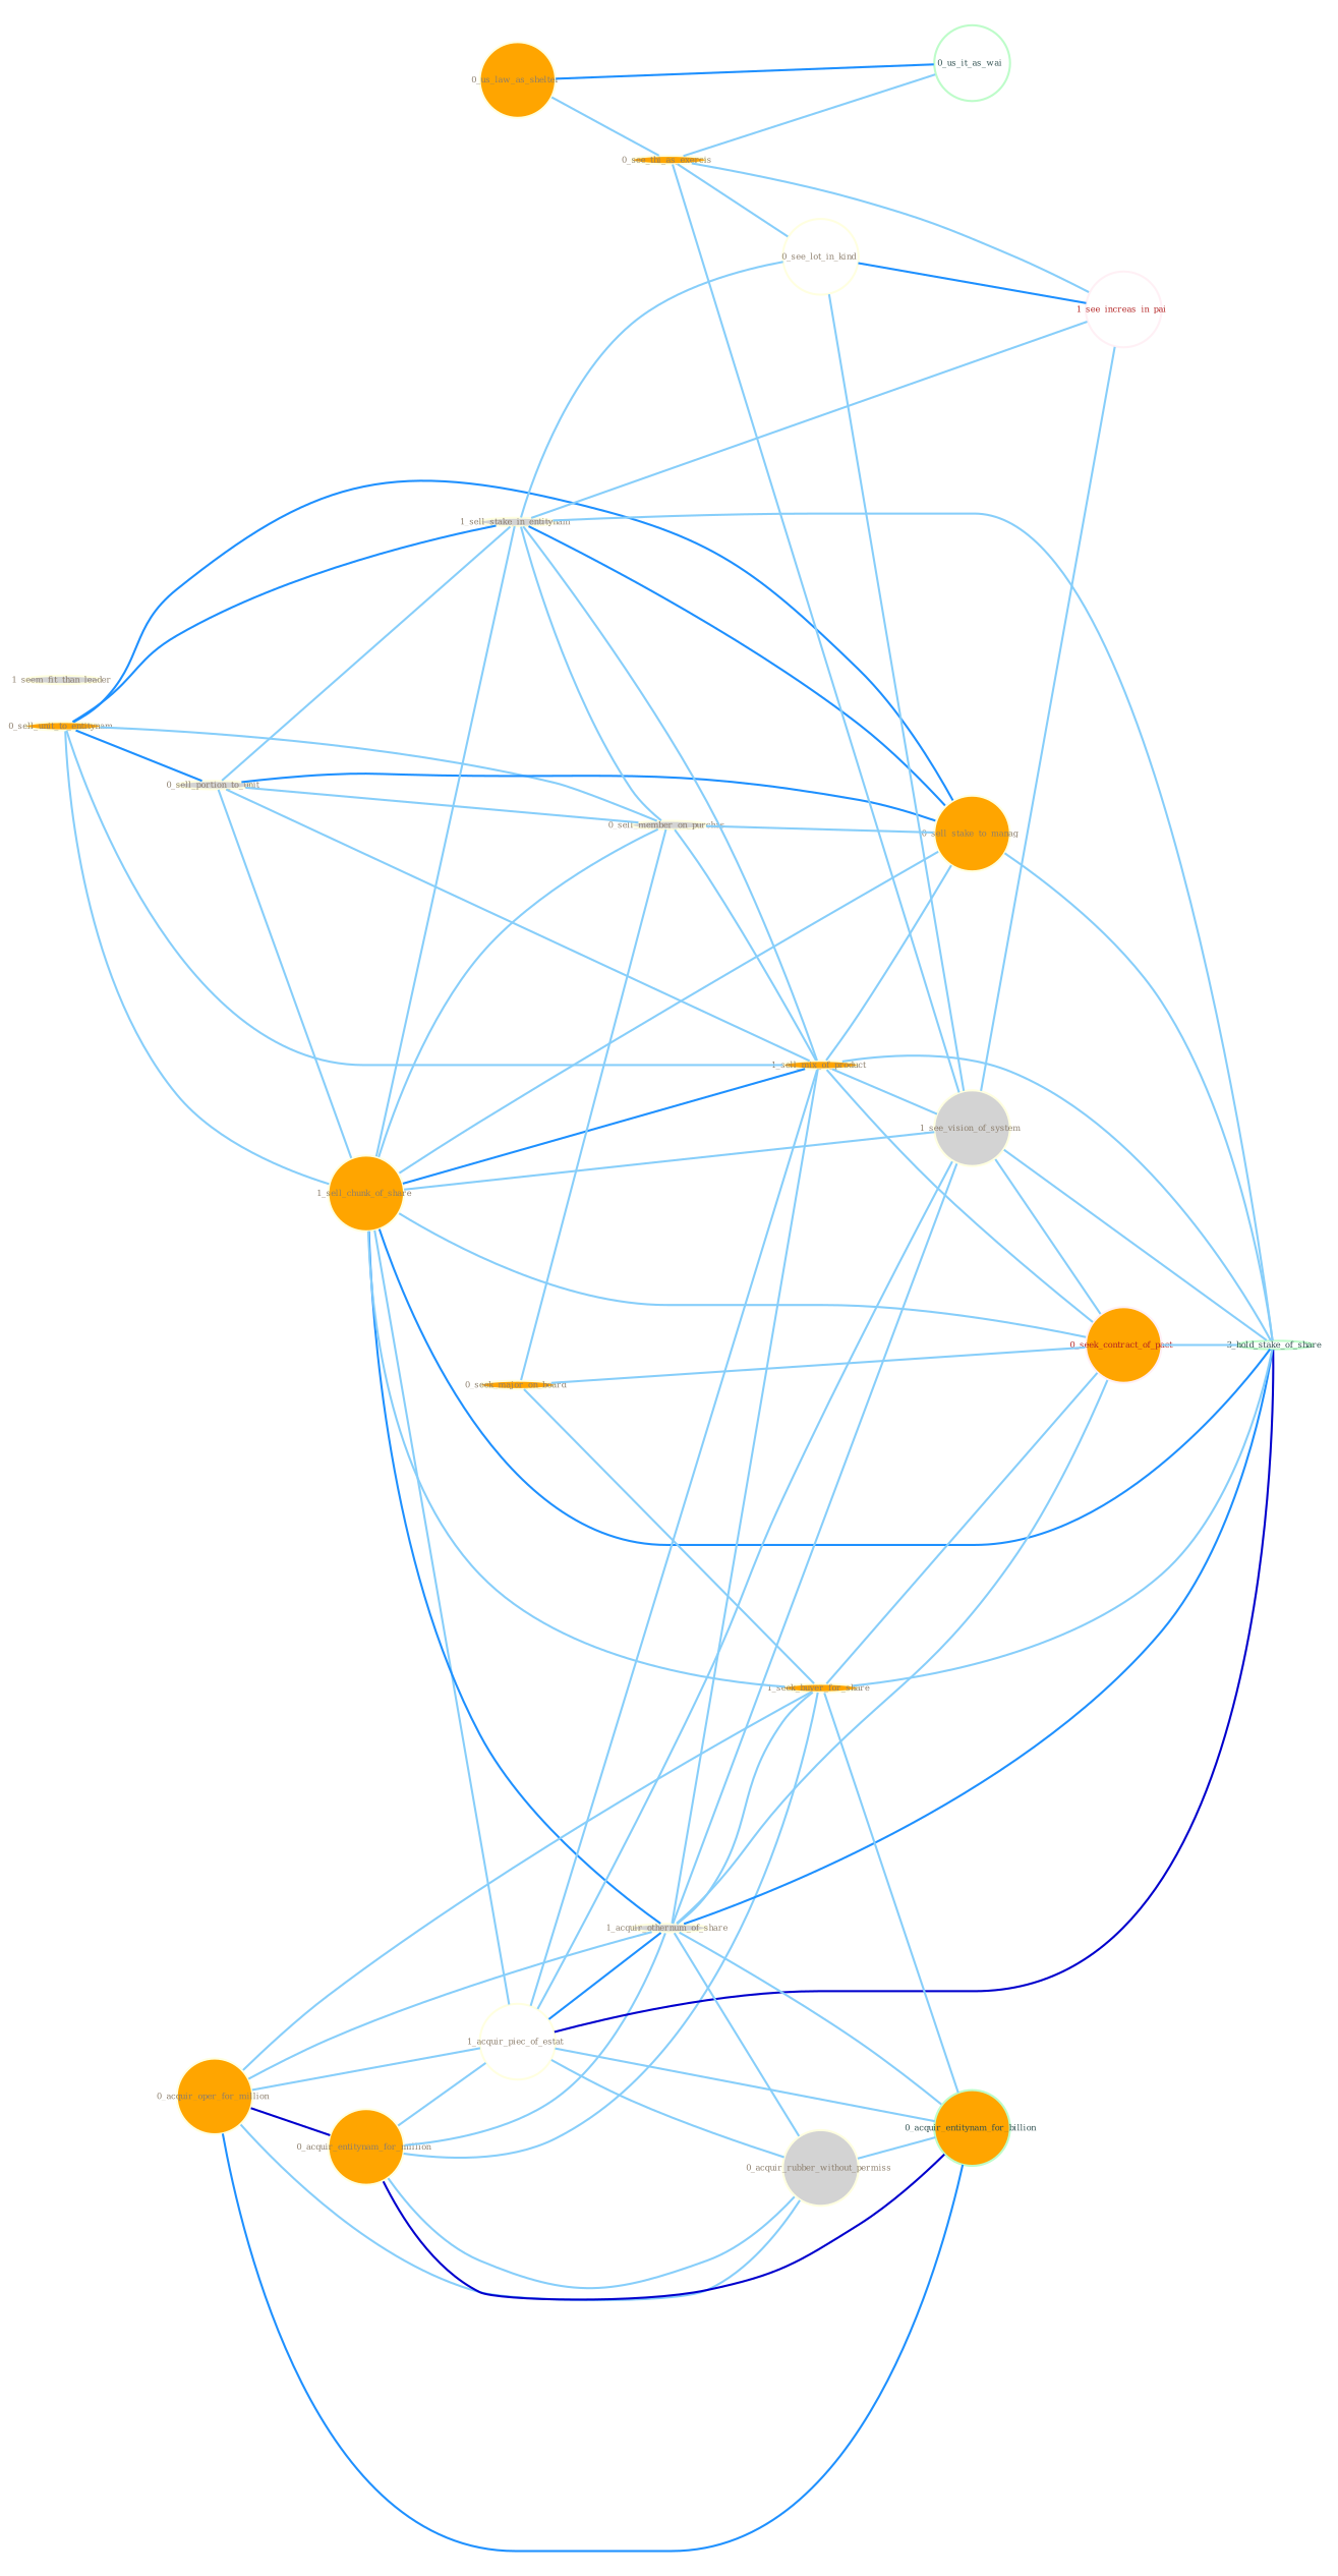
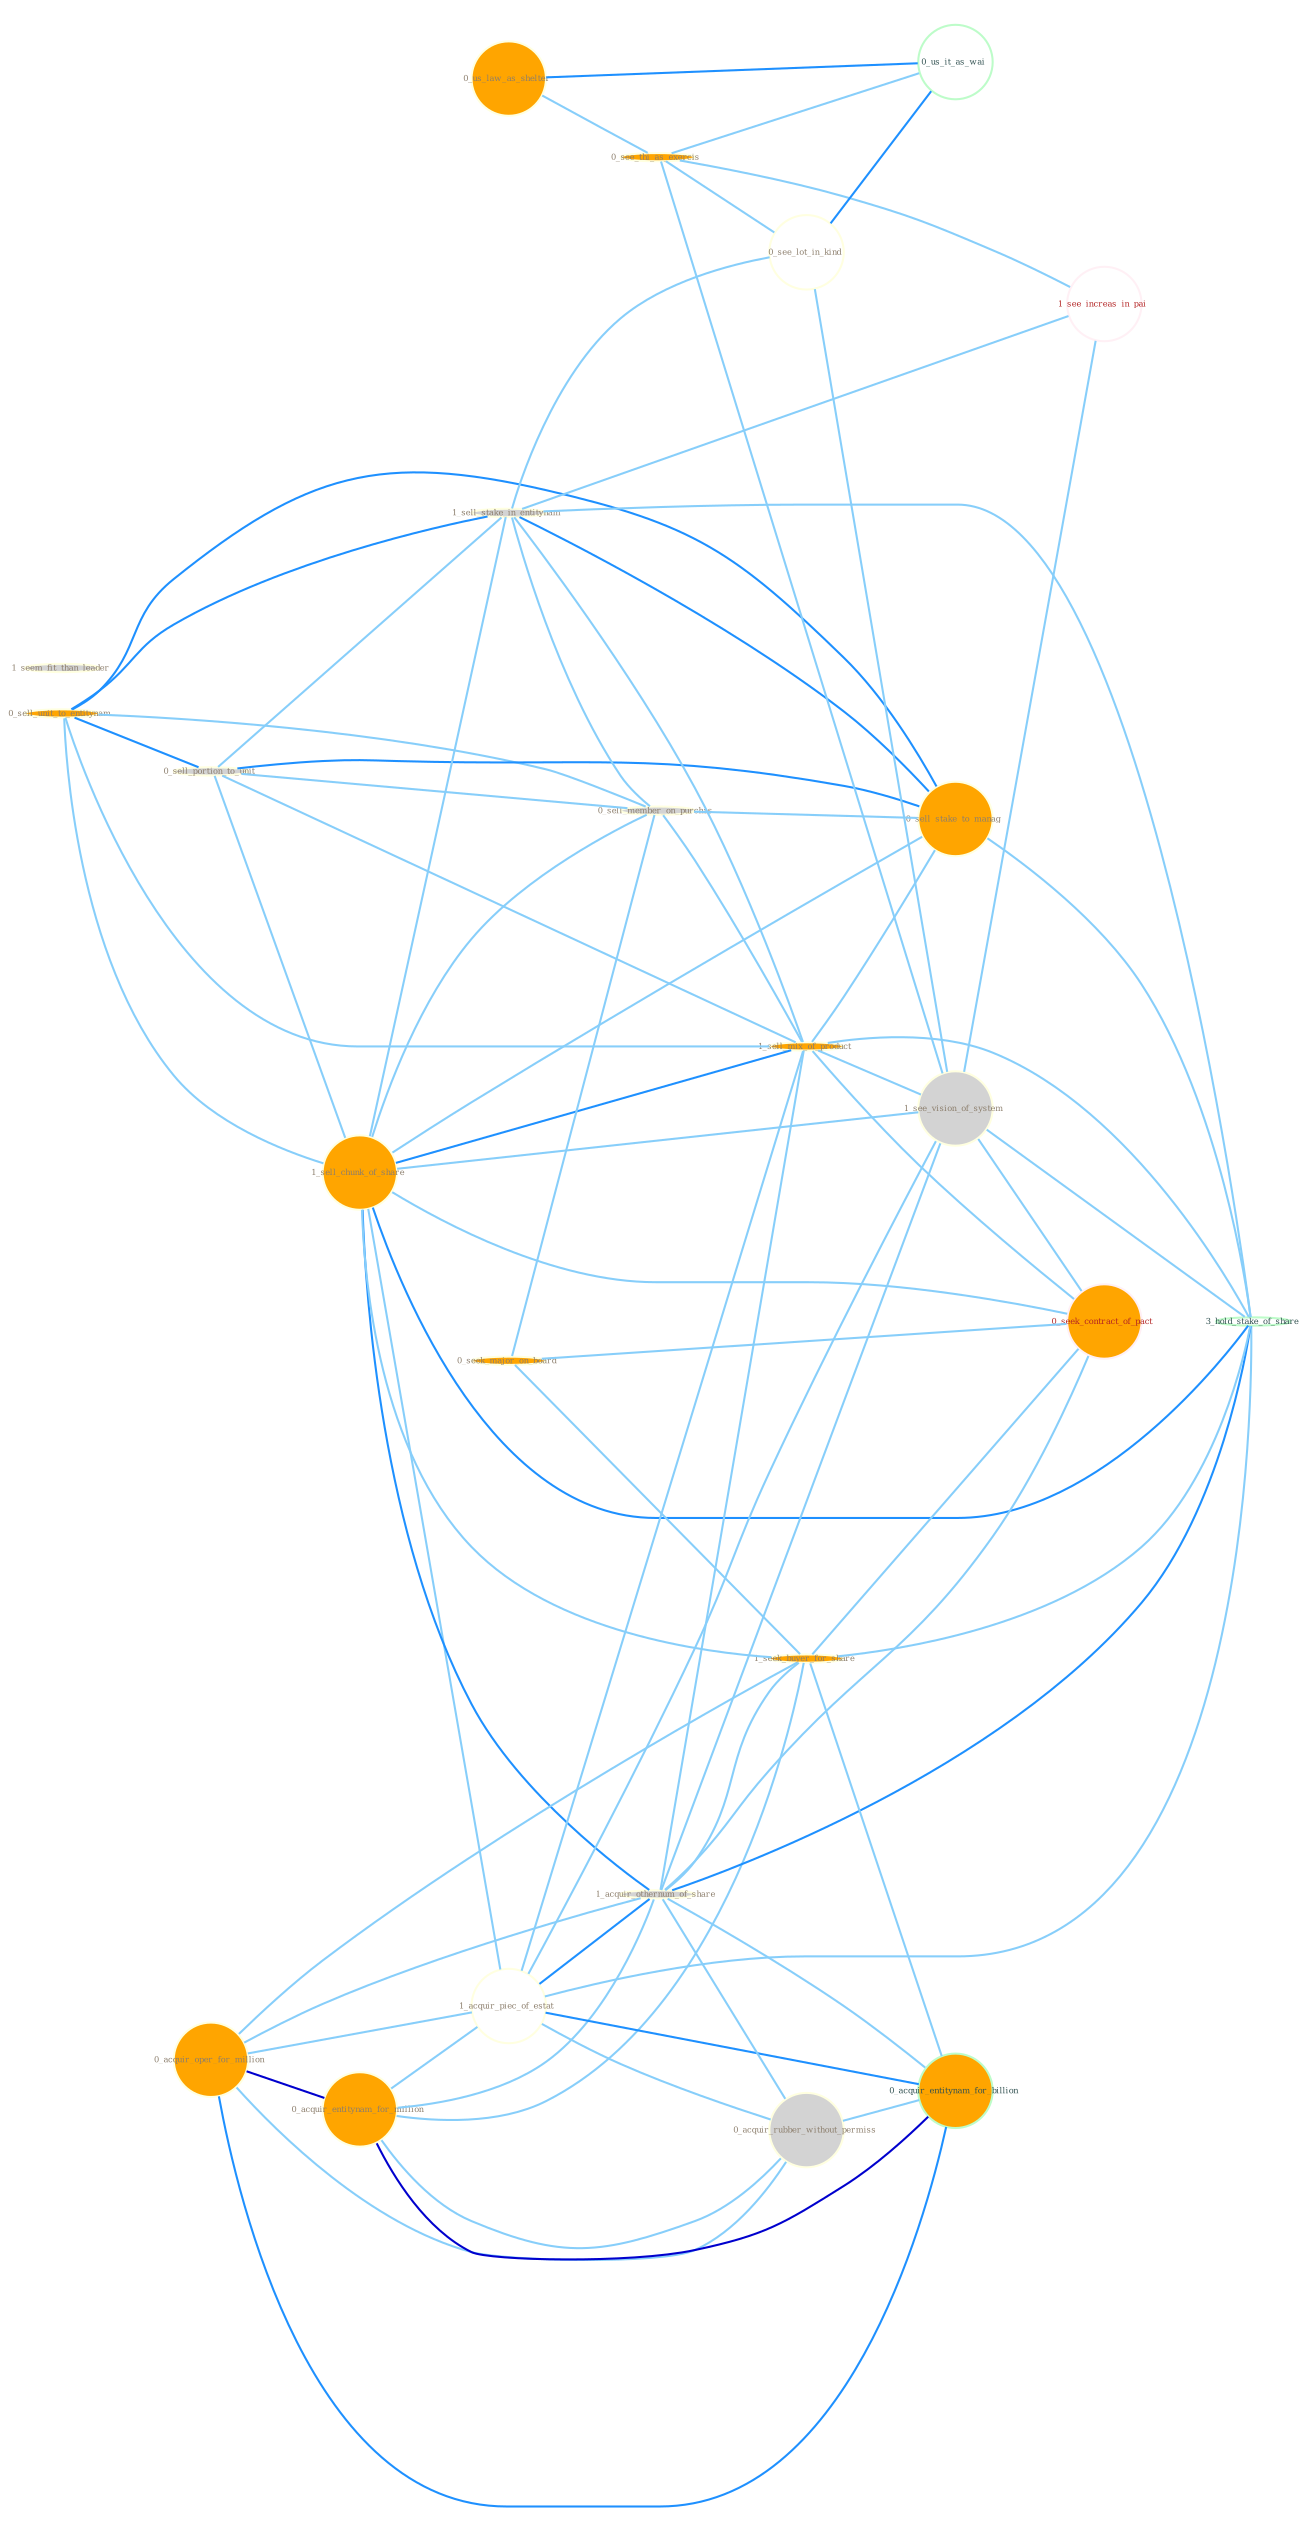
  graph {
    rankdir=LR
    node [color="#ffffe0" fillcolor=orange fixedsize=true fontcolor="#8b7d6b" fontsize=4 shape=circle style=filled]
    edge [color="#87cefa" w=1]
    "0_us_law_as_shelter " [height=.06 width=.5]
    "0_sell_unit_to_entitynam " [height=.06 shape=ellipse width=.5]
    "0_sell_portion_to_unit " [fillcolor=lightgrey height=.06 shape=ellipse width=.5]
    "1_sell_chunk_of_share " [height=.06 width=.5]
    "0_acquir_oper_for_million " [height=.06 width=.5]
    "0_acquir_entitynam_for_million " [height=.06 width=.5]
    "1_seem_fit_than_leader " [fillcolor=lightgrey height=.06 shape=ellipse width=.5]
    "1_sell_stake_in_entitynam " [fillcolor=lightgrey height=.06 shape=ellipse width=.5]
    "0_seek_major_on_board " [height=.06 shape=ellipse width=.5]
    "0_sell_member_on_purchas " [fillcolor=lightgrey height=.06 shape=ellipse width=.5]
    "1_acquir_piec_of_estat " [fillcolor=white height=.06 width=.5]
    "0_see_thi_as_exercis " [height=.06 shape=ellipse width=.5]
    "1_acquir_othernum_of_share " [fillcolor=lightgrey height=.06 shape=ellipse width=.5]
    "1_sell_mix_of_product " [height=.06 shape=ellipse width=.5]
    "0_see_lot_in_kind " [fillcolor=white height=.06 width=.5]
    "0_sell_stake_to_manag " [height=.06 width=.5]
    "0_acquir_rubber_without_permiss " [fillcolor=lightgrey height=.06 width=.5]
    "1_seek_buyer_for_share " [height=.06 shape=ellipse width=.5]
    "1_see_vision_of_system " [fillcolor=lightgrey height=.06 width=.5]
    "0_seek_contract_of_pact " [color="#fff0f5" fontcolor="#b22222" height=.06 width=.5]
    "1_see_increas_in_pai " [color="#fff0f5" fillcolor=white fontcolor="#b22222" height=.06 width=.5]
    "0_us_it_as_wai " [color="#BDFCC9" fillcolor=white fontcolor="#2f4f4f" height=.06 width=.5]
    n23 [color="#BDFCC9" fillcolor=white fontcolor="#2f4f4f" height=.06 label="3_hold_stake_of_share" shape=ellipse width=.5]
    "0_acquir_entitynam_for_billion " [color="#BDFCC9" fontcolor="#2f4f4f" height=.06 width=.5]
    subgraph sub_1 {
      "0_us_law_as_shelter "
      "0_sell_unit_to_entitynam "
      "0_sell_portion_to_unit "
      "1_sell_chunk_of_share "
      "0_acquir_oper_for_million "
      "0_acquir_entitynam_for_million "
      "1_seem_fit_than_leader "
      "1_sell_stake_in_entitynam "
      "0_seek_major_on_board "
      "0_sell_member_on_purchas "
      "1_acquir_piec_of_estat "
      "0_see_thi_as_exercis "
      "1_acquir_othernum_of_share "
      "1_sell_mix_of_product "
      "0_see_lot_in_kind "
      "0_sell_stake_to_manag "
      "0_acquir_rubber_without_permiss "
      "1_seek_buyer_for_share "
      "1_see_vision_of_system "
    }
    subgraph sub_2 {
      "0_seek_contract_of_pact "
      "1_see_increas_in_pai "
    }
    "0_us_law_as_shelter " -- "0_see_thi_as_exercis "
    "0_us_law_as_shelter " -- "0_us_it_as_wai " [color="#1e90ff" w=2]
    "0_sell_unit_to_entitynam " -- "0_sell_portion_to_unit " [color="#1e90ff" w=2]
    "0_sell_unit_to_entitynam " -- "1_sell_chunk_of_share "
    "0_sell_unit_to_entitynam " -- "1_sell_stake_in_entitynam " [color="#1e90ff" w=2]
    "0_sell_unit_to_entitynam " -- "0_sell_member_on_purchas "
    "0_sell_unit_to_entitynam " -- "1_sell_mix_of_product "
    "0_sell_unit_to_entitynam " -- "0_sell_stake_to_manag " [color="#1e90ff" w=2]
    "0_sell_portion_to_unit " -- "1_sell_chunk_of_share "
    "0_sell_portion_to_unit " -- "1_sell_stake_in_entitynam "
    "0_sell_portion_to_unit " -- "0_sell_member_on_purchas "
    "0_sell_portion_to_unit " -- "1_sell_mix_of_product "
    "0_sell_portion_to_unit " -- "0_sell_stake_to_manag " [color="#1e90ff" w=2]
    "1_sell_chunk_of_share " -- "1_sell_stake_in_entitynam "
    "1_sell_chunk_of_share " -- "0_sell_member_on_purchas "
    "1_sell_chunk_of_share " -- "1_acquir_piec_of_estat "
    "1_sell_chunk_of_share " -- "1_acquir_othernum_of_share " [color="#1e90ff" w=2]
    "1_sell_chunk_of_share " -- "1_sell_mix_of_product " [color="#1e90ff" w=2]
    "1_sell_chunk_of_share " -- "0_sell_stake_to_manag "
    "1_sell_chunk_of_share " -- "1_seek_buyer_for_share "
    "1_sell_chunk_of_share " -- "1_see_vision_of_system "
    "1_sell_chunk_of_share " -- "0_seek_contract_of_pact "
    "1_sell_chunk_of_share " -- n23 [color="#1e90ff" w=2]
    "0_acquir_oper_for_million " -- "0_acquir_entitynam_for_million " [color="#0000cd" w=3]
    "0_acquir_oper_for_million " -- "1_acquir_piec_of_estat "
    "0_acquir_oper_for_million " -- "1_acquir_othernum_of_share "
    "0_acquir_oper_for_million " -- "0_acquir_rubber_without_permiss "
    "0_acquir_oper_for_million " -- "1_seek_buyer_for_share "
    "0_acquir_oper_for_million " -- "0_acquir_entitynam_for_billion " [color="#1e90ff" w=2]
    "0_acquir_entitynam_for_million " -- "1_acquir_piec_of_estat "
    "0_acquir_entitynam_for_million " -- "1_acquir_othernum_of_share "
    "0_acquir_entitynam_for_million " -- "0_acquir_rubber_without_permiss "
    "0_acquir_entitynam_for_million " -- "1_seek_buyer_for_share "
    "0_acquir_entitynam_for_million " -- "0_acquir_entitynam_for_billion " [color="#0000cd" w=3]
    "1_sell_stake_in_entitynam " -- "0_sell_member_on_purchas "
    "1_sell_stake_in_entitynam " -- "1_sell_mix_of_product "
    "1_sell_stake_in_entitynam " -- "0_see_lot_in_kind "
    "1_sell_stake_in_entitynam " -- "0_sell_stake_to_manag " [color="#1e90ff" w=2]
    "1_sell_stake_in_entitynam " -- "1_see_increas_in_pai "
    "1_sell_stake_in_entitynam " -- n23
    "0_seek_major_on_board " -- "0_sell_member_on_purchas "
    "0_seek_major_on_board " -- "1_seek_buyer_for_share "
    "0_seek_major_on_board " -- "0_seek_contract_of_pact "
    "0_sell_member_on_purchas " -- "1_sell_mix_of_product "
    "0_sell_member_on_purchas " -- "0_sell_stake_to_manag "
    "1_acquir_piec_of_estat " -- "1_acquir_othernum_of_share " [color="#1e90ff" w=2]
    "1_acquir_piec_of_estat " -- "1_sell_mix_of_product "
    "1_acquir_piec_of_estat " -- "0_acquir_rubber_without_permiss "
    "1_acquir_piec_of_estat " -- "1_see_vision_of_system "
-   "1_acquir_piec_of_estat " -- n23 [color="#0000cd"]
-   "1_acquir_piec_of_estat " -- "0_acquir_entitynam_for_billion "
+   "1_acquir_piec_of_estat " -- n23
+   "1_acquir_piec_of_estat " -- "0_acquir_entitynam_for_billion " [color="#1e90ff"]
    "0_see_thi_as_exercis " -- "0_see_lot_in_kind "
    "0_see_thi_as_exercis " -- "1_see_vision_of_system "
    "0_see_thi_as_exercis " -- "1_see_increas_in_pai "
    "0_see_thi_as_exercis " -- "0_us_it_as_wai "
    "1_acquir_othernum_of_share " -- "1_sell_mix_of_product "
    "1_acquir_othernum_of_share " -- "0_acquir_rubber_without_permiss "
    "1_acquir_othernum_of_share " -- "1_seek_buyer_for_share "
    "1_acquir_othernum_of_share " -- "1_see_vision_of_system "
    "1_acquir_othernum_of_share " -- "0_seek_contract_of_pact "
    "1_acquir_othernum_of_share " -- n23 [color="#1e90ff" w=2]
    "1_acquir_othernum_of_share " -- "0_acquir_entitynam_for_billion "
    "1_sell_mix_of_product " -- "0_sell_stake_to_manag "
    "1_sell_mix_of_product " -- "1_see_vision_of_system "
    "1_sell_mix_of_product " -- "0_seek_contract_of_pact "
    "1_sell_mix_of_product " -- n23
    "0_see_lot_in_kind " -- "1_see_vision_of_system "
-   "0_see_lot_in_kind " -- "1_see_increas_in_pai " [color="#1e90ff" w=2]
+   "0_see_lot_in_kind " -- "0_us_it_as_wai " [color="#1e90ff" w=2]
    "0_sell_stake_to_manag " -- n23
    "0_acquir_rubber_without_permiss " -- "0_acquir_entitynam_for_billion "
    "1_seek_buyer_for_share " -- "0_seek_contract_of_pact "
    "1_seek_buyer_for_share " -- n23
    "1_seek_buyer_for_share " -- "0_acquir_entitynam_for_billion "
    "1_see_vision_of_system " -- "0_seek_contract_of_pact "
    "1_see_vision_of_system " -- "1_see_increas_in_pai "
    "1_see_vision_of_system " -- n23
-   "0_seek_contract_of_pact " -- n23
  }
